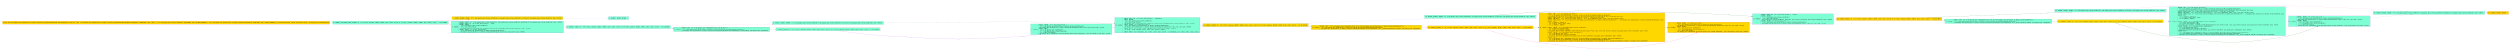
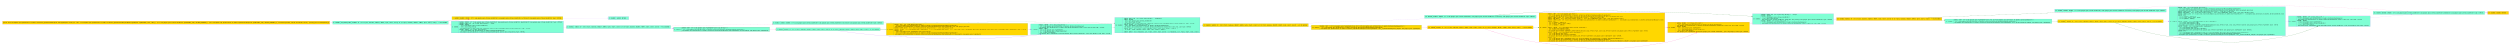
  digraph {
    fontname="JetBrains Mono"
    rankdir=LR
    node [color=teal fillcolor=aquamarine fontname="JetBrains Mono" shape=record style=filled]
    edge [arrowhead=onormal color=deeppink fontname="JetBrains Mono" style=solid]
    n1 [label="{0\:\ 0x0000|MTH_ENTER_BLOCK\l|0x0000: IF  (r8 I:?[int, boolean, OBJECT, ARRAY, byte, short, char]) != (0 ?[int, boolean, OBJECT, ARRAY, byte, short, char])  \-\> B:3:0x0006 \l}"]
    n2 [fillcolor=gold label="{1\:\ 0x0002|0x0002: INVOKE  (r7 I:com.google.gson.stream.JsonWriter) com.google.gson.stream.JsonWriter.nullValue():com.google.gson.stream.JsonWriter type: VIRTUAL \l}"]
    n3 [color=purple label="{3\:\ 0x0006|0x0006: INVOKE  (r7 I:com.google.gson.stream.JsonWriter) com.google.gson.stream.JsonWriter.beginObject():com.google.gson.stream.JsonWriter type: VIRTUAL \l0x0009: CONST_STR  (r0 I:java.lang.String) =  \"code\" \l0x000b: INVOKE  \l  (r7 I:com.google.gson.stream.JsonWriter)\l  (r0 I:java.lang.String)\l com.google.gson.stream.JsonWriter.name(java.lang.String):com.google.gson.stream.JsonWriter type: VIRTUAL \l0x000e: INVOKE  (r0 I:java.lang.String) = \l  (r8 I:com.mapbox.api.optimization.v1.models.OptimizationResponse)\l com.mapbox.api.optimization.v1.models.OptimizationResponse.code():java.lang.String type: VIRTUAL \l}"]
    n4 [color=purple label="{2\:\ 0x0005|0x0005: RETURN   \l}"]
    n5 [label="{4\:\ 0x0012|0x0012: IF  (r0 I:?[int, boolean, OBJECT, ARRAY, byte, short, char]) != (0 ?[int, boolean, OBJECT, ARRAY, byte, short, char])  \-\> B:6:0x0018 \l}"]
    n6 [label="{5\:\ 0x0014|0x0014: INVOKE  (r7 I:com.google.gson.stream.JsonWriter) com.google.gson.stream.JsonWriter.nullValue():com.google.gson.stream.JsonWriter type: VIRTUAL \l}"]
    n7 [color=brown label="{6\:\ 0x0018|0x0018: IGET  (r0 I:com.google.gson.TypeAdapter\<java.lang.String\>) = \l  (r6 I:com.mapbox.api.optimization.v1.models.AutoValue_OptimizationResponse$GsonTypeAdapter)\l com.mapbox.api.optimization.v1.models.AutoValue_OptimizationResponse.GsonTypeAdapter.string_adapter com.google.gson.TypeAdapter \l}"]
    n8 [color=purple label="{10\:\ 0x002d|0x002d: CONST_STR  (r0 I:java.lang.String) =  \"waypoints\" \l0x002f: INVOKE  \l  (r7 I:com.google.gson.stream.JsonWriter)\l  (r0 I:java.lang.String)\l com.google.gson.stream.JsonWriter.name(java.lang.String):com.google.gson.stream.JsonWriter type: VIRTUAL \l0x0032: INVOKE  (r0 I:java.util.List) = \l  (r8 I:com.mapbox.api.optimization.v1.models.OptimizationResponse)\l com.mapbox.api.optimization.v1.models.OptimizationResponse.waypoints():java.util.List type: VIRTUAL \l0x0036: CONST  (r1 I:?[int, float, boolean, short, byte, char, OBJECT, ARRAY]) = \l  (0 ?[int, float, boolean, short, byte, char, OBJECT, ARRAY])\l \l0x0037: CONST  (r2 I:?[boolean, int, float, short, byte, char]) = (1 ?[boolean, int, float, short, byte, char]) \l}"]
    n9 [color=brown label="{7\:\ 0x001a|0x001a: IF  (r0 I:?[int, boolean, OBJECT, ARRAY, byte, short, char]) != (0 ?[int, boolean, OBJECT, ARRAY, byte, short, char])  \-\> B:9:0x0026 \l}"]
    n10 [fillcolor=gold label="{11\:\ 0x0038|0x0038: IF  (r0 I:?[int, boolean, OBJECT, ARRAY, byte, short, char]) != (0 ?[int, boolean, OBJECT, ARRAY, byte, short, char])  \-\> B:13:0x003e \l}"]
+   n11 [fillcolor=gold label="{8\:\ 0x001c|0x001c: IGET  (r0 I:com.google.gson.Gson) = \l  (r6 I:com.mapbox.api.optimization.v1.models.AutoValue_OptimizationResponse$GsonTypeAdapter)\l com.mapbox.api.optimization.v1.models.AutoValue_OptimizationResponse.GsonTypeAdapter.gson com.google.gson.Gson \l0x001e: CONST_CLASS  (r1 I:java.lang.Class\<java.lang.String\>) =  java.lang.String.class \l0x0020: INVOKE  (r0 I:com.google.gson.TypeAdapter) = (r0 I:com.google.gson.Gson), (r1 I:java.lang.Class) com.google.gson.Gson.getAdapter(java.lang.Class):com.google.gson.TypeAdapter type: VIRTUAL \l0x0024: IPUT  \l  (r0 I:com.google.gson.TypeAdapter\<java.lang.String\>)\l  (r6 I:com.mapbox.api.optimization.v1.models.AutoValue_OptimizationResponse$GsonTypeAdapter)\l com.mapbox.api.optimization.v1.models.AutoValue_OptimizationResponse.GsonTypeAdapter.string_adapter com.google.gson.TypeAdapter \l}"]
    n12 [label="{9\:\ 0x0026|0x0026: INVOKE  (r1 I:java.lang.String) = \l  (r8 I:com.mapbox.api.optimization.v1.models.OptimizationResponse)\l com.mapbox.api.optimization.v1.models.OptimizationResponse.code():java.lang.String type: VIRTUAL \l0x002a: ARRAY  \l  (r0 I:com.google.gson.TypeAdapter)\l  (r7 I:com.google.gson.stream.JsonWriter)\l  (r1 I:java.lang.Object)\l com.google.gson.TypeAdapter.write(com.google.gson.stream.JsonWriter, java.lang.Object):void type: VIRTUAL \l}"]
    n13 [label="{12\:\ 0x003a|0x003a: INVOKE  (r7 I:com.google.gson.stream.JsonWriter) com.google.gson.stream.JsonWriter.nullValue():com.google.gson.stream.JsonWriter type: VIRTUAL \l}"]
    n14 [fillcolor=gold label="{13\:\ 0x003e|0x003e: IGET  (r0 I:com.google.gson.TypeAdapter\<java.util.List\<com.mapbox.api.optimization.v1.models.OptimizationWaypoint\>\>) = \l  (r6 I:com.mapbox.api.optimization.v1.models.AutoValue_OptimizationResponse$GsonTypeAdapter)\l com.mapbox.api.optimization.v1.models.AutoValue_OptimizationResponse.GsonTypeAdapter.list__optimizationWaypoint_adapter com.google.gson.TypeAdapter \l}"]
    n15 [color=purple label="{17\:\ 0x005d|0x005d: CONST_STR  (r0 I:java.lang.String) =  \"trips\" \l0x005f: INVOKE  \l  (r7 I:com.google.gson.stream.JsonWriter)\l  (r0 I:java.lang.String)\l com.google.gson.stream.JsonWriter.name(java.lang.String):com.google.gson.stream.JsonWriter type: VIRTUAL \l0x0062: INVOKE  (r0 I:java.util.List) = \l  (r8 I:com.mapbox.api.optimization.v1.models.OptimizationResponse)\l com.mapbox.api.optimization.v1.models.OptimizationResponse.trips():java.util.List type: VIRTUAL \l}"]
    n16 [color=brown fillcolor=gold label="{14\:\ 0x0040|0x0040: IF  (r0 I:?[int, boolean, OBJECT, ARRAY, byte, short, char]) != (0 ?[int, boolean, OBJECT, ARRAY, byte, short, char])  \-\> B:16:0x0056 \l}"]
    n17 [color=purple fillcolor=gold label="{18\:\ 0x0066|0x0066: IF  (r0 I:?[int, boolean, OBJECT, ARRAY, byte, short, char]) != (0 ?[int, boolean, OBJECT, ARRAY, byte, short, char])  \-\> B:20:0x006c \l}"]
    n18 [color=purple fillcolor=gold label="{15\:\ 0x0042|0x0042: IGET  (r0 I:com.google.gson.Gson) = \l  (r6 I:com.mapbox.api.optimization.v1.models.AutoValue_OptimizationResponse$GsonTypeAdapter)\l com.mapbox.api.optimization.v1.models.AutoValue_OptimizationResponse.GsonTypeAdapter.gson com.google.gson.Gson \l0x0044: CONST_CLASS  (r3 I:java.lang.Class\<java.util.List\>) =  java.util.List.class \l0x0046: NEW_ARRAY  (r4 I:java.lang.reflect.Type[]) = (r2 I:int A[IMMUTABLE_TYPE]) type: java.lang.reflect.Type[] \l0x0048: CONST_CLASS  (r5 I:java.lang.Class\<com.mapbox.api.optimization.v1.models.OptimizationWaypoint\>) =  com.mapbox.api.optimization.v1.models.OptimizationWaypoint.class \l0x004a: APUT  \l  (r4 I:?[OBJECT, ARRAY][])\l  (r1 I:?[int, short, byte, char])\l  (r5 I:?[OBJECT, ARRAY])\l \l0x004c: INVOKE  (r3 I:com.google.gson.reflect.TypeToken) = \l  (r3 I:java.lang.reflect.Type)\l  (r4 I:java.lang.reflect.Type[])\l com.google.gson.reflect.TypeToken.getParameterized(java.lang.reflect.Type, java.lang.reflect.Type[]):com.google.gson.reflect.TypeToken type: STATIC \l0x0050: INVOKE  (r0 I:com.google.gson.TypeAdapter) = \l  (r0 I:com.google.gson.Gson)\l  (r3 I:com.google.gson.reflect.TypeToken)\l com.google.gson.Gson.getAdapter(com.google.gson.reflect.TypeToken):com.google.gson.TypeAdapter type: VIRTUAL \l0x0054: IPUT  \l  (r0 I:com.google.gson.TypeAdapter\<java.util.List\<com.mapbox.api.optimization.v1.models.OptimizationWaypoint\>\>)\l  (r6 I:com.mapbox.api.optimization.v1.models.AutoValue_OptimizationResponse$GsonTypeAdapter)\l com.mapbox.api.optimization.v1.models.AutoValue_OptimizationResponse.GsonTypeAdapter.list__optimizationWaypoint_adapter com.google.gson.TypeAdapter \l}"]
    n19 [color=purple fillcolor=gold label="{16\:\ 0x0056|0x0056: INVOKE  (r3 I:java.util.List) = \l  (r8 I:com.mapbox.api.optimization.v1.models.OptimizationResponse)\l com.mapbox.api.optimization.v1.models.OptimizationResponse.waypoints():java.util.List type: VIRTUAL \l0x005a: INVOKE  \l  (r0 I:com.google.gson.TypeAdapter)\l  (r7 I:com.google.gson.stream.JsonWriter)\l  (r3 I:java.lang.Object)\l com.google.gson.TypeAdapter.write(com.google.gson.stream.JsonWriter, java.lang.Object):void type: VIRTUAL \l}"]
    n20 [color=purple label="{19\:\ 0x0068|0x0068: INVOKE  (r7 I:com.google.gson.stream.JsonWriter) com.google.gson.stream.JsonWriter.nullValue():com.google.gson.stream.JsonWriter type: VIRTUAL \l}"]
    n21 [label="{20\:\ 0x006c|0x006c: IGET  (r0 I:com.google.gson.TypeAdapter\<java.util.List\<com.mapbox.api.directions.v5.models.DirectionsRoute\>\>) = \l  (r6 I:com.mapbox.api.optimization.v1.models.AutoValue_OptimizationResponse$GsonTypeAdapter)\l com.mapbox.api.optimization.v1.models.AutoValue_OptimizationResponse.GsonTypeAdapter.list__directionsRoute_adapter com.google.gson.TypeAdapter \l}"]
    n22 [label="{24\:\ 0x008b|0x008b: INVOKE  (r7 I:com.google.gson.stream.JsonWriter) com.google.gson.stream.JsonWriter.endObject():com.google.gson.stream.JsonWriter type: VIRTUAL \l}"]
    n23 [fillcolor=gold label="{21\:\ 0x006e|0x006e: IF  (r0 I:?[int, boolean, OBJECT, ARRAY, byte, short, char]) != (0 ?[int, boolean, OBJECT, ARRAY, byte, short, char])  \-\> B:23:0x0084 \l}"]
    n24 [color=purple fillcolor=gold label="{25\:\ 0x008e|0x008e: RETURN   \l}"]
    n25 [color=purple label="{22\:\ 0x0070|0x0070: IGET  (r0 I:com.google.gson.Gson) = \l  (r6 I:com.mapbox.api.optimization.v1.models.AutoValue_OptimizationResponse$GsonTypeAdapter)\l com.mapbox.api.optimization.v1.models.AutoValue_OptimizationResponse.GsonTypeAdapter.gson com.google.gson.Gson \l0x0072: CONST_CLASS  (r3 I:java.lang.Class\<java.util.List\>) =  java.util.List.class \l0x0074: NEW_ARRAY  (r2 I:java.lang.reflect.Type[]) = (r2 I:int A[IMMUTABLE_TYPE]) type: java.lang.reflect.Type[] \l0x0076: CONST_CLASS  (r4 I:java.lang.Class\<com.mapbox.api.directions.v5.models.DirectionsRoute\>) =  com.mapbox.api.directions.v5.models.DirectionsRoute.class \l0x0078: APUT  \l  (r2 I:?[OBJECT, ARRAY][])\l  (r1 I:?[int, short, byte, char])\l  (r4 I:?[OBJECT, ARRAY])\l \l0x007a: INVOKE  (r1 I:com.google.gson.reflect.TypeToken) = \l  (r3 I:java.lang.reflect.Type)\l  (r2 I:java.lang.reflect.Type[])\l com.google.gson.reflect.TypeToken.getParameterized(java.lang.reflect.Type, java.lang.reflect.Type[]):com.google.gson.reflect.TypeToken type: STATIC \l0x007e: INVOKE  (r0 I:com.google.gson.TypeAdapter) = \l  (r0 I:com.google.gson.Gson)\l  (r1 I:com.google.gson.reflect.TypeToken)\l com.google.gson.Gson.getAdapter(com.google.gson.reflect.TypeToken):com.google.gson.TypeAdapter type: VIRTUAL \l0x0082: IPUT  \l  (r0 I:com.google.gson.TypeAdapter\<java.util.List\<com.mapbox.api.directions.v5.models.DirectionsRoute\>\>)\l  (r6 I:com.mapbox.api.optimization.v1.models.AutoValue_OptimizationResponse$GsonTypeAdapter)\l com.mapbox.api.optimization.v1.models.AutoValue_OptimizationResponse.GsonTypeAdapter.list__directionsRoute_adapter com.google.gson.TypeAdapter \l}"]
    n26 [color=purple label="{23\:\ 0x0084|0x0084: INVOKE  (r8 I:java.util.List) = \l  (r8 I:com.mapbox.api.optimization.v1.models.OptimizationResponse)\l com.mapbox.api.optimization.v1.models.OptimizationResponse.trips():java.util.List type: VIRTUAL \l0x0088: INVOKE  \l  (r0 I:com.google.gson.TypeAdapter)\l  (r7 I:com.google.gson.stream.JsonWriter)\l  (r8 I:java.lang.Object)\l com.google.gson.TypeAdapter.write(com.google.gson.stream.JsonWriter, java.lang.Object):void type: VIRTUAL \l}"]
    n27 [color=purple fillcolor=gold label="{public void com.mapbox.api.optimization.v1.models.AutoValue_OptimizationResponse.GsonTypeAdapter.write((r6 'this' I:com.mapbox.api.optimization.v1.models.AutoValue_OptimizationResponse$GsonTypeAdapter A[IMMUTABLE_TYPE, THIS]), (r7 I:com.google.gson.stream.JsonWriter A[IMMUTABLE_TYPE, METHOD_ARGUMENT]), (r8 I:com.mapbox.api.optimization.v1.models.OptimizationResponse A[IMMUTABLE_TYPE, METHOD_ARGUMENT]))  | Annotation[SYSTEM, dalvik.annotation.Throws, \{value=[java.io.IOException]\}]\l}"]
    n1 -> n2 [arrowhead=diamond]
    n1 -> n3 [style=dashed]
    n2 -> n4 [color=purple style=dashed]
    n3 -> n5 [arrowhead=tee style=dashed]
    n5 -> n6 [arrowhead=tee style=dashed]
    n5 -> n7 [arrowhead=diamond color=purple]
    n6 -> n8 [arrowhead=tee color=darkgreen style=dashed]
    n7 -> n9 [style=dashed]
    n8 -> n10 [color=darkgreen style=dashed]
+   n9 -> n11 [color=darkgreen]
    n9 -> n12 [arrowhead=tee color=purple]
    n10 -> n13 [color=purple style=dashed]
    n10 -> n14 [color=purple]
+   n11 -> n12 [arrowhead=diamond color=purple style=dashed]
    n12 -> n8 [color=darkgreen style=dashed]
    n13 -> n15 [arrowhead=diamond color=darkgreen]
    n14 -> n16
    n15 -> n17 [color=purple]
    n16 -> n18 [arrowhead=diamond color=darkgreen]
    n16 -> n19 [arrowhead=diamond]
    n17 -> n20 [color=darkgreen]
    n17 -> n21 [arrowhead=tee color=darkgreen]
    n18 -> n19 [arrowhead=diamond]
    n19 -> n15
    n20 -> n22 [style=dashed]
    n21 -> n23 [color=darkgreen]
    n22 -> n24 [arrowhead=tee color=purple]
    n23 -> n25 [arrowhead=diamond color=purple style=dashed]
    n23 -> n26 [arrowhead=diamond color=darkgreen]
    n25 -> n26 [arrowhead=tee color=purple style=dashed]
    n26 -> n22 [arrowhead=tee color=purple style=dashed]
    n27 -> n1 [style=dashed]
  }
